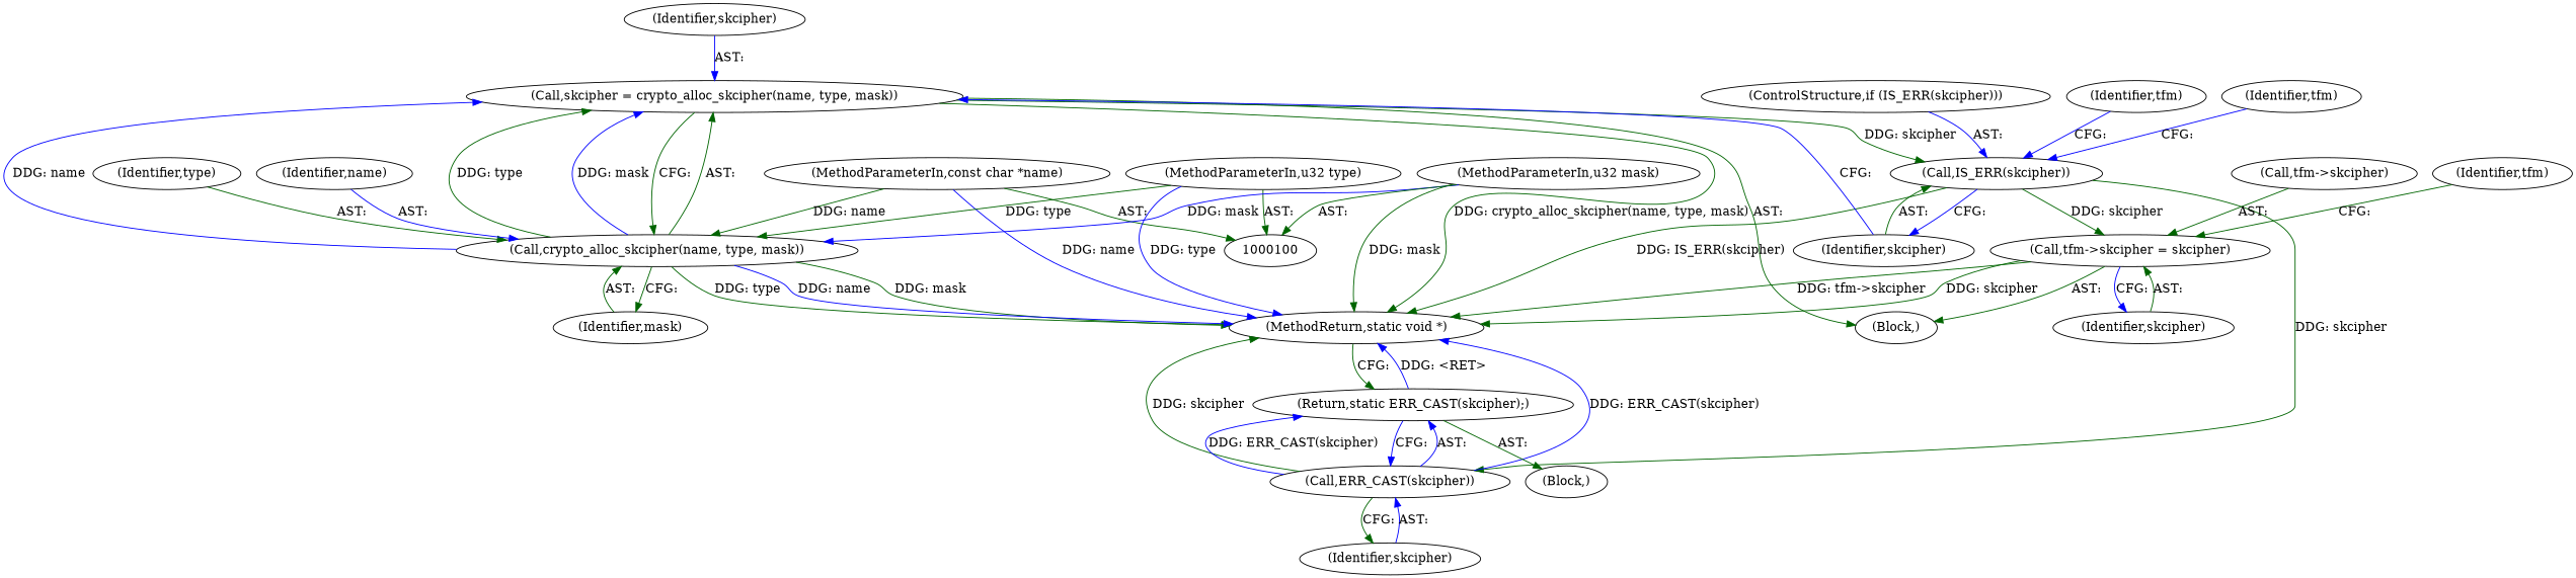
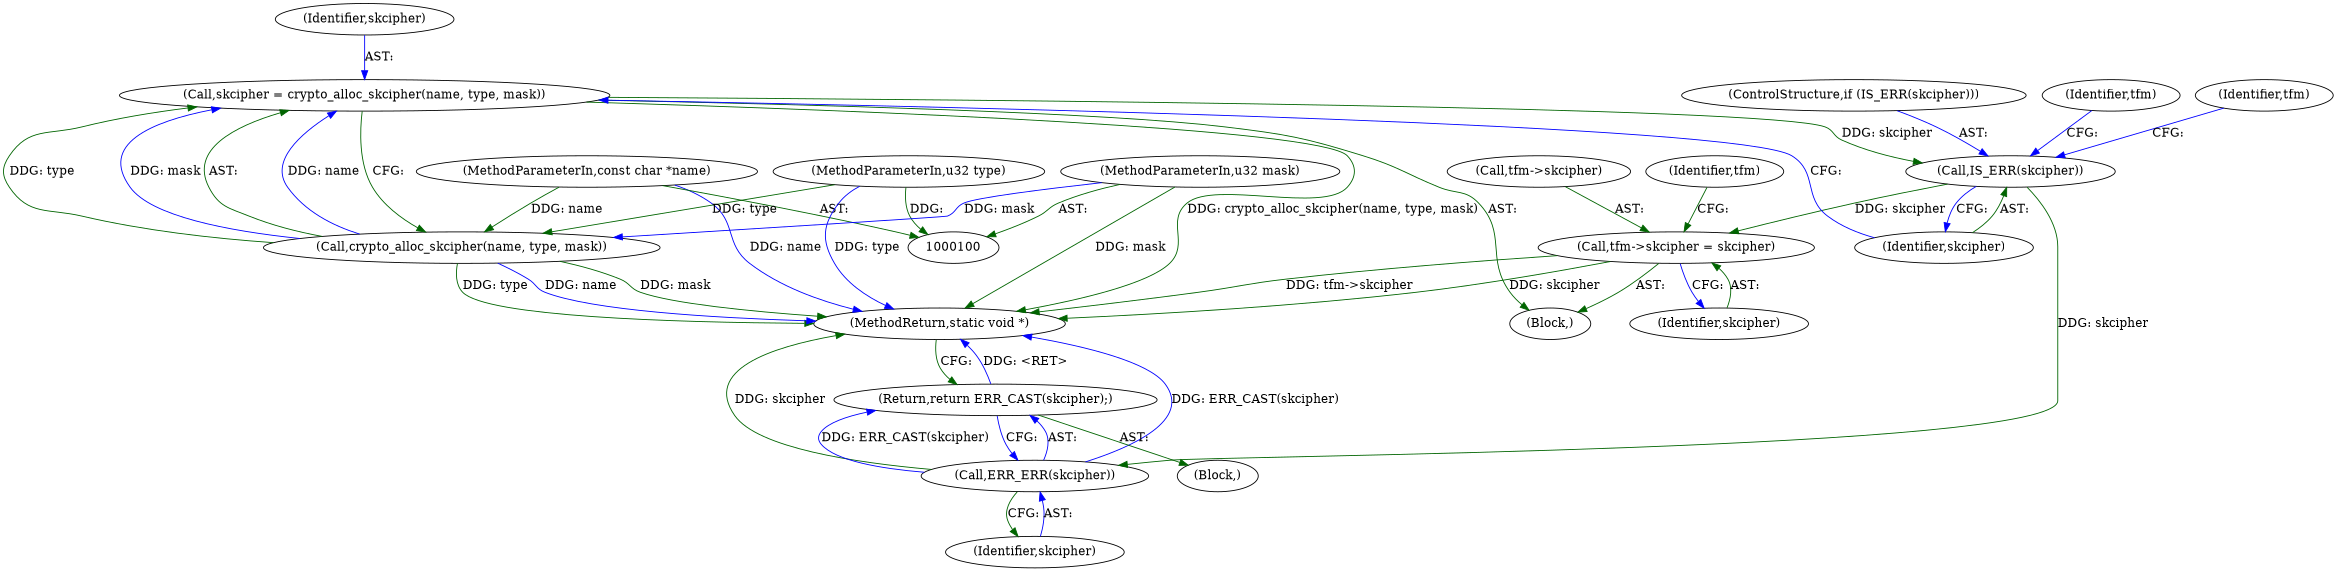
  digraph {
    edge [color=darkgreen]
    n1 [label="(Call,skcipher = crypto_alloc_skcipher(name, type, mask))"]
    n2 [label="(Call,crypto_alloc_skcipher(name, type, mask))"]
    n3 [label="(Call,IS_ERR(skcipher))"]
    n4 [label="(MethodReturn,static void *)"]
    n5 [label="(Block,)"]
-   n6 [label="(Identifier,mask)"]
-   n7 [label="(Call,ERR_CAST(skcipher))"]
+   n7 [label="(Call,ERR_ERR(skcipher))"]
    n8 [label="(Call,tfm->skcipher = skcipher)"]
    n9 [label="(Identifier,skcipher)"]
-   n10 [label="(Return,static ERR_CAST(skcipher);)"]
+   n10 [label="(Return,return ERR_CAST(skcipher);)"]
    n11 [label="(MethodParameterIn,const char *name)"]
    1000100
    n13 [label="(MethodParameterIn,u32 type)"]
    n14 [label="(MethodParameterIn,u32 mask)"]
    n15 [label="(Identifier,skcipher)"]
    n16 [label="(Identifier,skcipher)"]
    n17 [label="(ControlStructure,if (IS_ERR(skcipher)))"]
    n18 [label="(Block,)"]
    n19 [label="(Identifier,skcipher)"]
-   n20 [label="(Identifier,type)"]
    n21 [label="(Identifier,tfm)"]
    n22 [label="(Call,tfm->skcipher)"]
    n23 [label="(Identifier,tfm)"]
    n24 [label="(Identifier,tfm)"]
-   n25 [label="(Identifier,name)"]
    n1 -> n2 [label="CFG: "]
    n1 -> n3 [label="DDG: skcipher"]
    n1 -> n4 [label="DDG: crypto_alloc_skcipher(name, type, mask)"]
    n1 -> n5 [label="AST: "]
    n2 -> n1 [label="AST: "]
    n2 -> n1 [color=blue label="DDG: name"]
    n2 -> n1 [label="DDG: type"]
    n2 -> n1 [color=blue label="DDG: mask"]
    n2 -> n4 [label="DDG: mask"]
    n2 -> n4 [label="DDG: type"]
    n2 -> n4 [color=blue label="DDG: name"]
-   n2 -> n6 [label="CFG: "]
-   n3 -> n4 [label="DDG: IS_ERR(skcipher)"]
    n3 -> n7 [label="DDG: skcipher"]
    n3 -> n8 [label="DDG: skcipher"]
    n3 -> n9 [color=blue label="CFG: "]
    n4 -> n10 [label="CFG: "]
-   n6 -> n2 [label="AST: "]
    n7 -> n4 [color=blue label="DDG: ERR_CAST(skcipher)"]
    n7 -> n4 [label="DDG: skcipher"]
    n7 -> n10 [color=blue label="AST: "]
    n7 -> n10 [color=blue label="DDG: ERR_CAST(skcipher)"]
    n7 -> n15 [label="CFG: "]
    n8 -> n4 [label="DDG: skcipher"]
    n8 -> n4 [label="DDG: tfm->skcipher"]
    n8 -> n5 [label="AST: "]
    n8 -> n16 [color=blue label="CFG: "]
    n9 -> n1 [color=blue label="CFG: "]
    n9 -> n3 [label="AST: "]
    n10 -> n4 [color=blue label="DDG: <RET>"]
    n10 -> n7 [color=blue label="CFG: "]
    n10 -> n18 [label="AST: "]
    n11 -> n2 [label="DDG: name"]
    n11 -> n4 [color=blue label="DDG: name"]
    n11 -> 1000100 [label="AST: "]
    n13 -> n2 [label="DDG: type"]
    n13 -> n4 [color=blue label="DDG: type"]
-   n13 -> 1000100 [label="AST: "]
+   n13 -> 1000100 [label="DDG: "]
    n14 -> n2 [color=blue label="DDG: mask"]
    n14 -> n4 [label="DDG: mask"]
    n14 -> 1000100 [label="AST: "]
    n15 -> n7 [color=blue label="AST: "]
    n16 -> n8 [label="AST: "]
    n17 -> n3 [color=blue label="AST: "]
    n19 -> n1 [color=blue label="AST: "]
-   n20 -> n2 [label="AST: "]
    n21 -> n3 [color=blue label="CFG: "]
    n22 -> n8 [label="AST: "]
    n23 -> n8 [label="CFG: "]
    n24 -> n3 [color=blue label="CFG: "]
-   n25 -> n2 [color=blue label="AST: "]
  }
